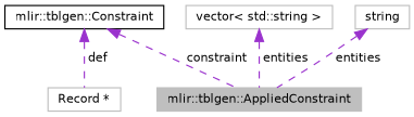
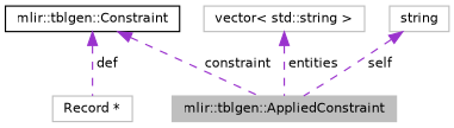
  digraph {
    node [color=grey75 fontname=Helvetica fontsize=10 shape=record]
    edge [color=darkorchid3 dir=back fontname=Helvetica fontsize=10 labelfontname=Helvetica labelfontsize=10 style=dashed]
    n1 [fillcolor=grey75 fontcolor=black height=0.2 label="mlir::tblgen::AppliedConstraint" style=filled width=0.4]
    n2 [color=black height=0.2 label="mlir::tblgen::Constraint" width=0.4]
    n3 [height=0.2 label="Record *" width=0.4]
    n4 [height=0.2 label="vector\< std::string \>" width=0.4]
    n5 [height=0.2 label=string width=0.4]
    n2 -> n1 [label=" constraint"]
    n2 -> n3 [label=" def"]
    n4 -> n1 [label=" entities"]
-   n5 -> n1 [label=" entities"]
+   n5 -> n1 [label=" self"]
  }
